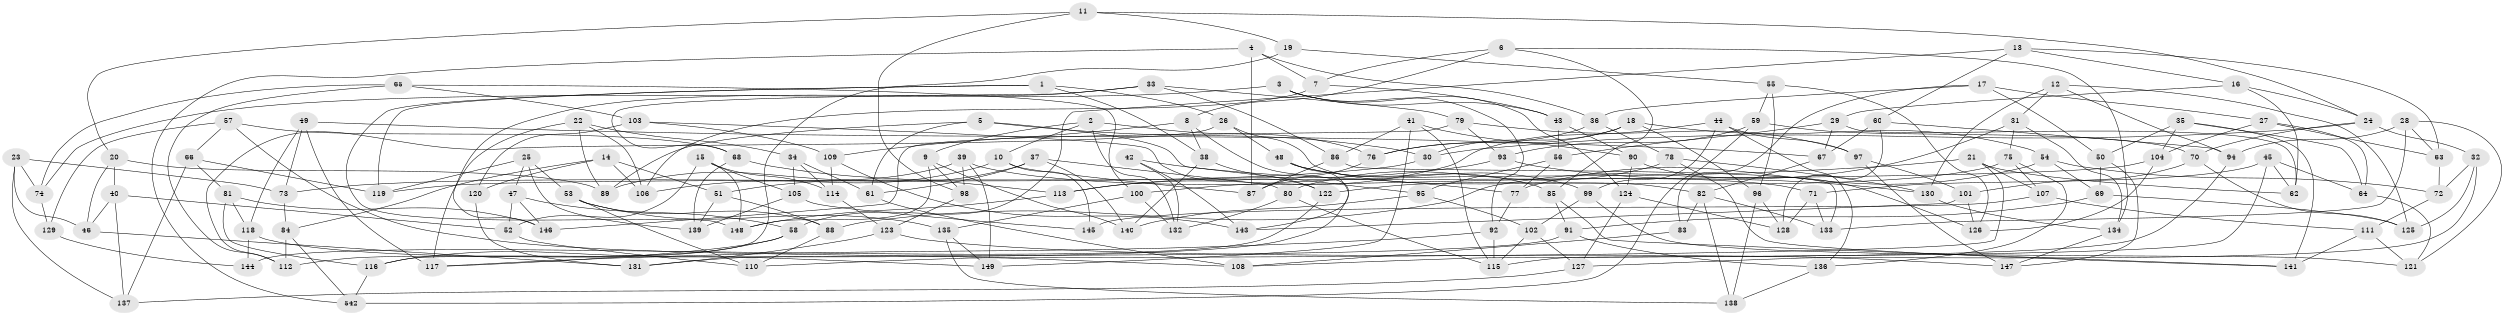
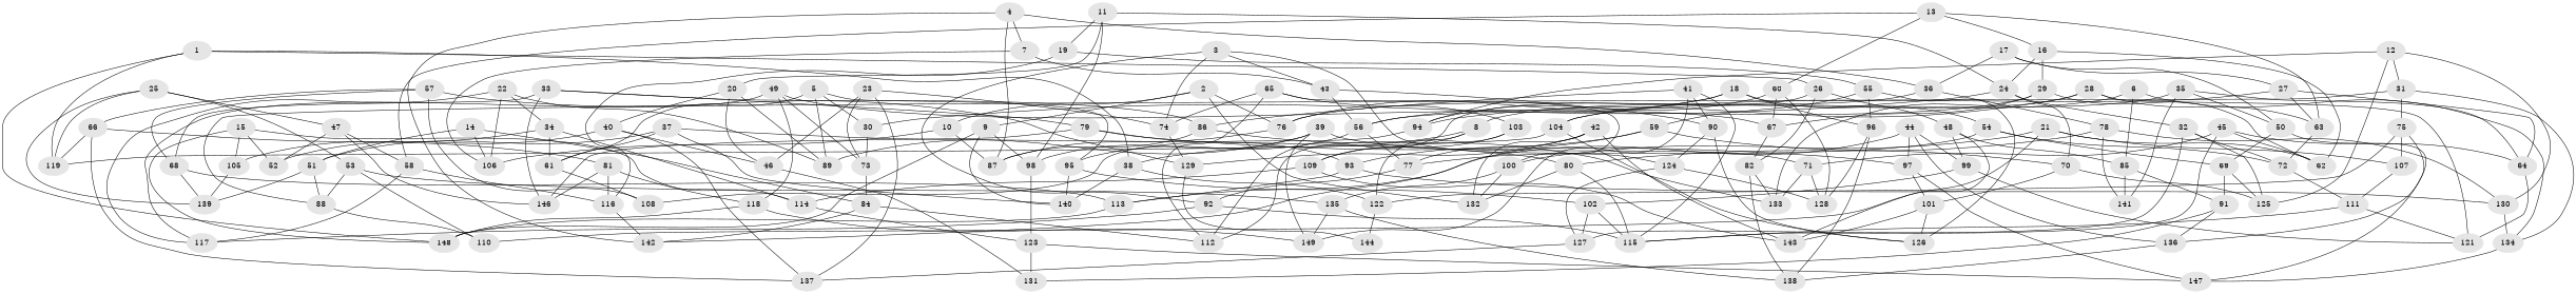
  graph {
    node [color=gray90 style=filled]
    1
    26
    38
    119
    148
    112
    48
    82
    140
    122
    2
    9
    10
    76
    132
    98
    87
    106
-   145
    3
    43
    74
    92
    124
    56
    90
    129
    117
    115
    127
    128
    4
    7
    36
-   142 [label=542]
+   142
    78
    5
    30
    61
    89
    95
    73
    108
    102
    6
    8
    85
    134
    109
    141
    91
    147
    114
    143
    123
    11
    19
    20
    24
    55
    116
    40
    46
    32
    70
    12
    31
    94
    125
    130
    75
    88
    13
    16
    58
    60
    63
    29
    62
    67
    72
    14
    51
    84
-   120
    139
    131
    15
    52
    105
    110
    17
    27
    50
-   83
    64
    104
    69
    18
    54
    96
    77
    138
    59
    126
    137
    21
    100
    107
    135
    111
    22
    34
    23
    101
    25
    47
    53
    146
    99
    133
    121
    28
    136
    33
    68
    79
    86
    113
    97
    93
    35
    80
    37
    144
    39
    71
    149
    41
    42
    44
    45
    49
    118
    57
    66
    81
    65
    103
    1 -- 26
    1 -- 38
    1 -- 119
    1 -- 148
    26 -- 112
    26 -- 48
    26 -- 82
    38 -- 140
    38 -- 122
    48 -- 85
    48 -- 143
    48 -- 99
-   82 -- 83
    82 -- 138
    82 -- 133
    122 -- 144
    2 -- 9
    2 -- 10
    2 -- 76
    2 -- 132
    9 -- 148
    9 -- 140
    9 -- 98
    10 -- 87
    10 -- 106
-   10 -- 145
    76 -- 87
    98 -- 123
    3 -- 43
    3 -- 74
    3 -- 92
    3 -- 124
    43 -- 56
    43 -- 90
    74 -- 129
    92 -- 117
    92 -- 115
    124 -- 127
    124 -- 128
    56 -- 95
    56 -- 77
    90 -- 124
    90 -- 126
    129 -- 144
    127 -- 137
    4 -- 87
    4 -- 7
    4 -- 36
    4 -- 142
    7 -- 106
    7 -- 43
    36 -- 76
    36 -- 78
    78 -- 141
    78 -- 130
    78 -- 80
    5 -- 30
    5 -- 61
    5 -- 89
    5 -- 95
    30 -- 73
    61 -- 108
    95 -- 140
    95 -- 102
    73 -- 84
    102 -- 115
    102 -- 127
-   6 -- 7
    6 -- 8
    6 -- 85
    6 -- 134
    8 -- 38
    8 -- 112
    8 -- 109
    85 -- 141
    85 -- 91
    134 -- 147
    109 -- 114
    109 -- 143
    91 -- 131
    91 -- 136
    114 -- 123
    123 -- 147
    123 -- 131
    11 -- 98
    11 -- 19
    11 -- 20
    11 -- 24
    19 -- 55
    19 -- 116
    20 -- 89
    20 -- 40
    20 -- 46
    24 -- 30
    24 -- 32
    24 -- 70
    55 -- 96
    55 -- 59
    55 -- 126
    116 -- 142
    40 -- 46
    40 -- 52
    40 -- 137
    46 -- 131
    32 -- 127
    32 -- 125
    32 -- 72
    70 -- 125
    70 -- 101
    12 -- 31
    12 -- 94
    12 -- 125
    12 -- 130
    31 -- 134
    31 -- 75
    31 -- 88
    94 -- 108
    130 -- 134
    75 -- 122
    75 -- 107
    75 -- 136
    88 -- 110
    13 -- 16
    13 -- 58
    13 -- 60
    13 -- 63
    16 -- 24
    16 -- 29
    16 -- 62
    58 -- 117
    58 -- 116
    60 -- 128
    60 -- 94
    60 -- 67
    63 -- 72
    29 -- 56
    29 -- 62
    29 -- 67
    67 -- 82
    72 -- 111
    14 -- 106
    14 -- 51
    14 -- 84
-   14 -- 120
    51 -- 88
    51 -- 139
    84 -- 112
    84 -- 142
-   120 -- 131
    15 -- 148
    15 -- 114
    15 -- 52
    15 -- 105
-   52 -- 110
-   105 -- 145
    105 -- 139
    17 -- 36
    17 -- 27
    17 -- 50
-   17 -- 83
    27 -- 63
    27 -- 64
    27 -- 104
    50 -- 147
    50 -- 69
-   83 -- 108
    64 -- 121
    104 -- 119
    104 -- 126
    69 -- 91
    69 -- 125
    18 -- 76
-   18 -- 30
+   18 -- 56
    18 -- 54
    18 -- 96
    54 -- 72
    54 -- 69
    54 -- 77
    96 -- 128
    96 -- 138
    77 -- 92
    59 -- 142
    59 -- 70
    59 -- 93
    21 -- 62
    21 -- 110
    21 -- 100
    21 -- 107
    100 -- 132
    100 -- 135
-   107 -- 145
    107 -- 111
    135 -- 138
    135 -- 149
-   111 -- 141
+   111 -- 115
    111 -- 121
    22 -- 106
    22 -- 117
    22 -- 89
    22 -- 34
    34 -- 61
    34 -- 114
    34 -- 105
    23 -- 74
    23 -- 73
    23 -- 46
    23 -- 137
    101 -- 143
    101 -- 126
    25 -- 119
    25 -- 139
    25 -- 47
    25 -- 53
    47 -- 58
    47 -- 52
    47 -- 146
    53 -- 88
    53 -- 110
    53 -- 135
    99 -- 102
    99 -- 121
    28 -- 94
    28 -- 63
    28 -- 133
    28 -- 121
    136 -- 138
    33 -- 146
    33 -- 68
    33 -- 79
    33 -- 86
    68 -- 139
    68 -- 113
    79 -- 146
    79 -- 97
    79 -- 93
    86 -- 87
    86 -- 133
    113 -- 148
    97 -- 147
    97 -- 101
    93 -- 130
    93 -- 113
    35 -- 141
    35 -- 50
    35 -- 64
    35 -- 104
    80 -- 132
    80 -- 115
    37 -- 140
    37 -- 61
    37 -- 51
    37 -- 80
    39 -- 98
    39 -- 89
    39 -- 71
    39 -- 149
    71 -- 128
    71 -- 133
    41 -- 90
    41 -- 115
    41 -- 86
    41 -- 149
    42 -- 132
+   42 -- 129
    42 -- 143
    42 -- 77
    44 -- 99
    44 -- 136
    44 -- 113
    44 -- 97
    45 -- 115
    45 -- 62
    45 -- 64
    45 -- 71
    49 -- 117
    49 -- 73
    49 -- 67
    49 -- 118
-   118 -- 144
+   118 -- 148
    118 -- 149
    57 -- 129
    57 -- 108
    57 -- 68
    57 -- 66
    66 -- 119
    66 -- 137
    66 -- 81
    81 -- 116
    81 -- 146
    81 -- 118
    65 -- 112
    65 -- 74
    65 -- 100
    65 -- 103
    103 -- 122
    103 -- 109
-   103 -- 120
  }
